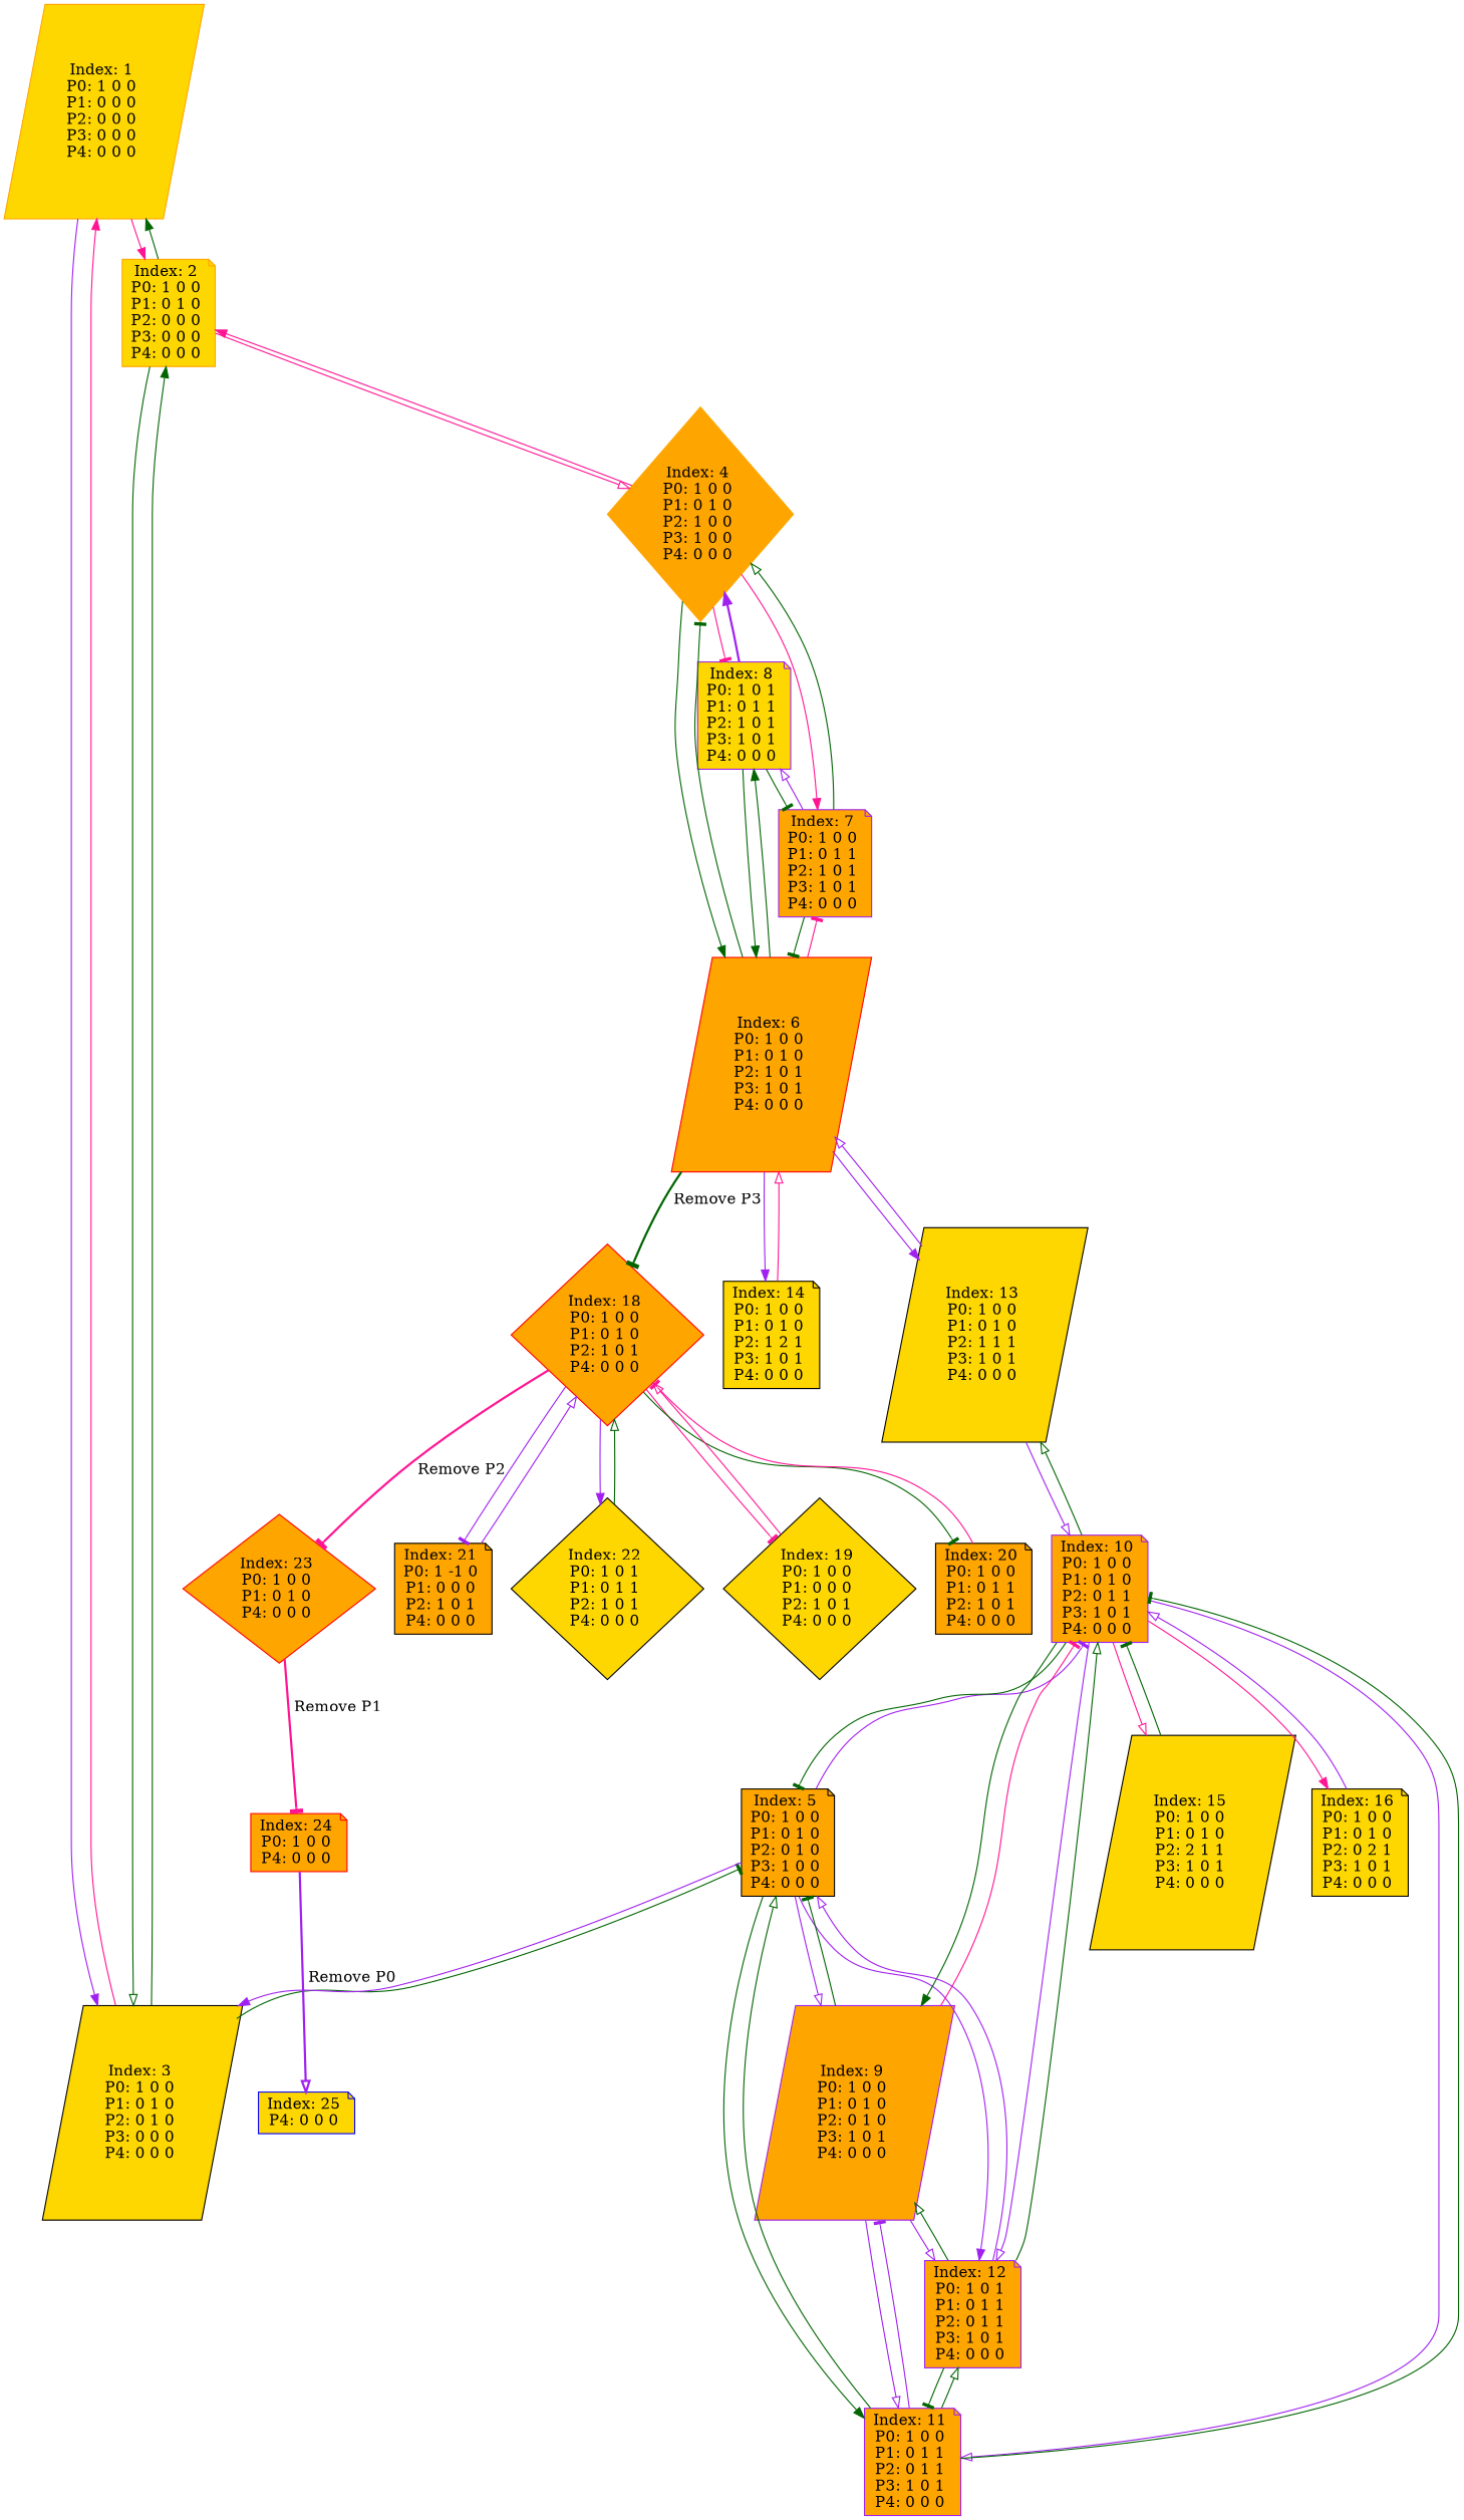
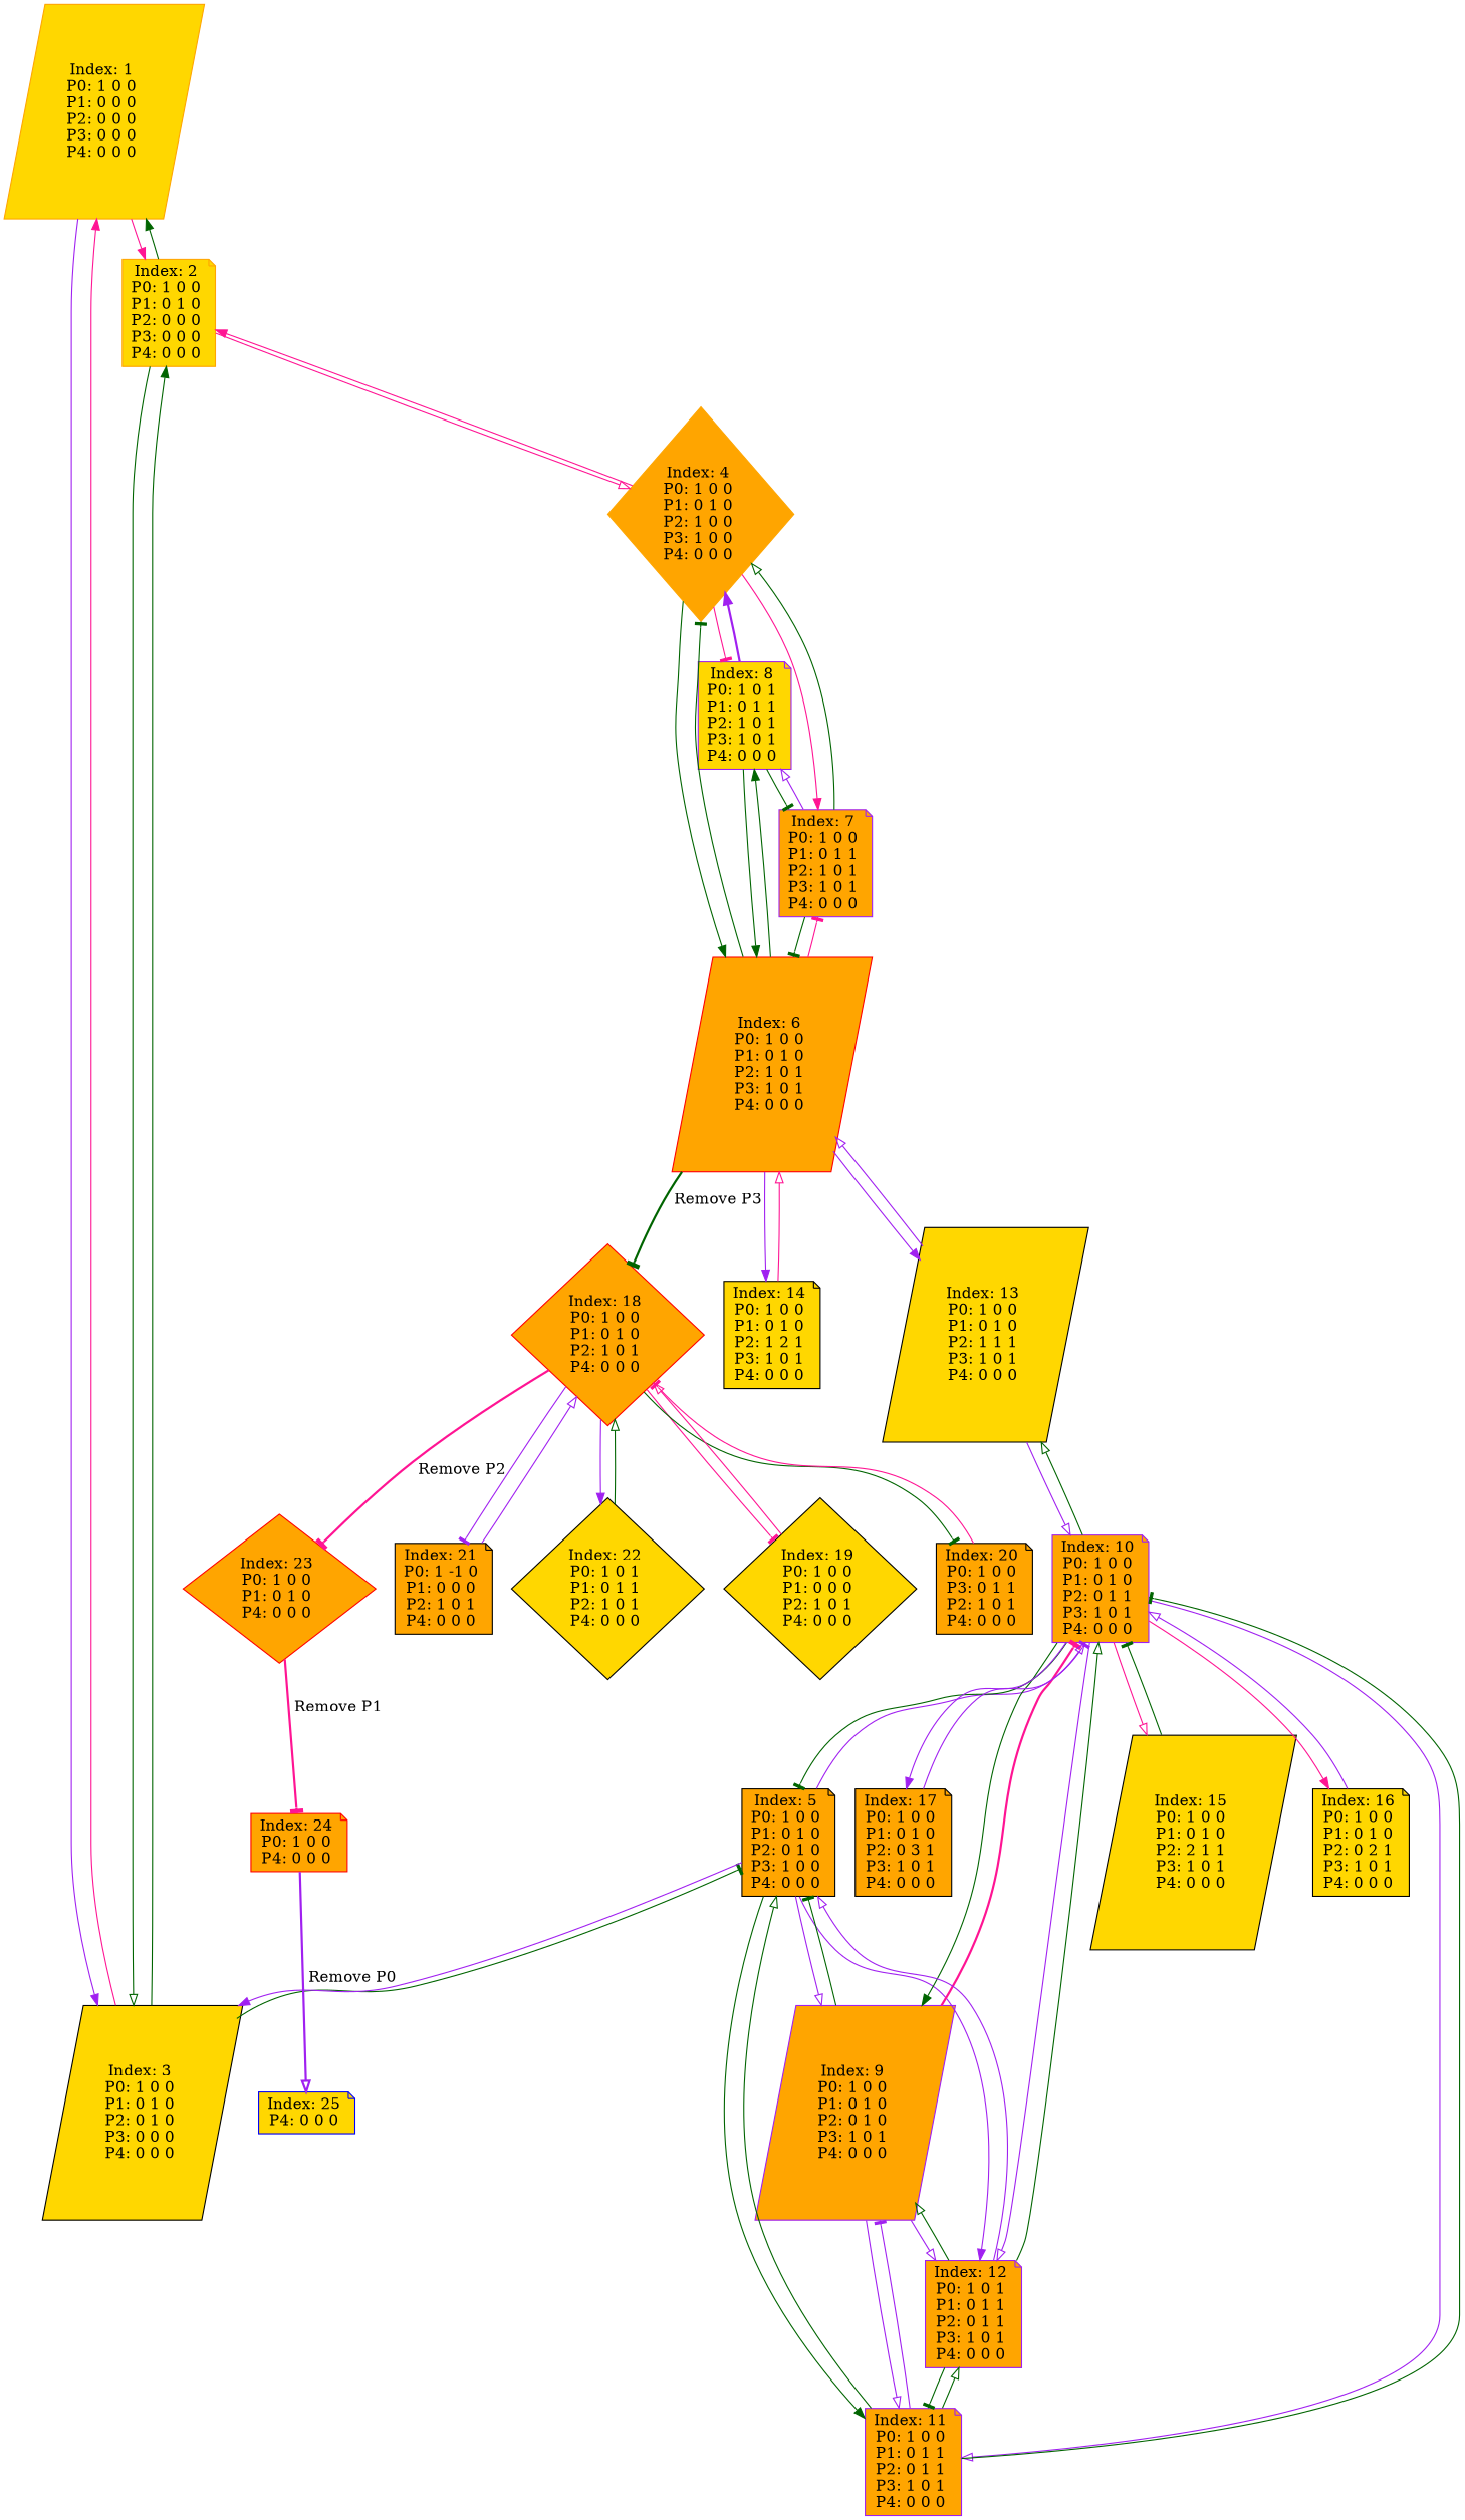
  digraph {
    color=black
    node [fillcolor=orange shape=note style=filled]
    edge [arrowhead=onormal color=darkgreen]
    n1 [color=orange fillcolor=gold label="Index: 1 \nP0: 1 0 0 \nP1: 0 0 0 \nP2: 0 0 0 \nP3: 0 0 0 \nP4: 0 0 0 \n" shape=parallelogram]
    n2 [color=orange fillcolor=gold label="Index: 2 \nP0: 1 0 0 \nP1: 0 1 0 \nP2: 0 0 0 \nP3: 0 0 0 \nP4: 0 0 0 \n"]
    n3 [fillcolor=gold label="Index: 3 \nP0: 1 0 0 \nP1: 0 1 0 \nP2: 0 1 0 \nP3: 0 0 0 \nP4: 0 0 0 \n" shape=parallelogram]
    n4 [color=orange label="Index: 4 \nP0: 1 0 0 \nP1: 0 1 0 \nP2: 1 0 0 \nP3: 1 0 0 \nP4: 0 0 0 \n" shape=diamond]
    n5 [label="Index: 5 \nP0: 1 0 0 \nP1: 0 1 0 \nP2: 0 1 0 \nP3: 1 0 0 \nP4: 0 0 0 \n"]
    n6 [color=red label="Index: 6 \nP0: 1 0 0 \nP1: 0 1 0 \nP2: 1 0 1 \nP3: 1 0 1 \nP4: 0 0 0 \n" shape=parallelogram]
    n7 [color=purple label="Index: 7 \nP0: 1 0 0 \nP1: 0 1 1 \nP2: 1 0 1 \nP3: 1 0 1 \nP4: 0 0 0 \n"]
    n8 [color=purple fillcolor=gold label="Index: 8 \nP0: 1 0 1 \nP1: 0 1 1 \nP2: 1 0 1 \nP3: 1 0 1 \nP4: 0 0 0 \n"]
    n9 [color=purple label="Index: 9 \nP0: 1 0 0 \nP1: 0 1 0 \nP2: 0 1 0 \nP3: 1 0 1 \nP4: 0 0 0 \n" shape=parallelogram]
    n10 [color=purple label="Index: 10 \nP0: 1 0 0 \nP1: 0 1 0 \nP2: 0 1 1 \nP3: 1 0 1 \nP4: 0 0 0 \n"]
    n11 [color=purple label="Index: 11 \nP0: 1 0 0 \nP1: 0 1 1 \nP2: 0 1 1 \nP3: 1 0 1 \nP4: 0 0 0 \n"]
    n12 [color=purple label="Index: 12 \nP0: 1 0 1 \nP1: 0 1 1 \nP2: 0 1 1 \nP3: 1 0 1 \nP4: 0 0 0 \n"]
    n13 [fillcolor=gold label="Index: 13 \nP0: 1 0 0 \nP1: 0 1 0 \nP2: 1 1 1 \nP3: 1 0 1 \nP4: 0 0 0 \n" shape=parallelogram]
    n14 [fillcolor=gold label="Index: 14 \nP0: 1 0 0 \nP1: 0 1 0 \nP2: 1 2 1 \nP3: 1 0 1 \nP4: 0 0 0 \n"]
    n15 [color=red label="Index: 18 \nP0: 1 0 0 \nP1: 0 1 0 \nP2: 1 0 1 \nP4: 0 0 0 \n" shape=diamond]
    n16 [fillcolor=gold label="Index: 15 \nP0: 1 0 0 \nP1: 0 1 0 \nP2: 2 1 1 \nP3: 1 0 1 \nP4: 0 0 0 \n" shape=parallelogram]
    n17 [fillcolor=gold label="Index: 16 \nP0: 1 0 0 \nP1: 0 1 0 \nP2: 0 2 1 \nP3: 1 0 1 \nP4: 0 0 0 \n"]
+   n18 [label="Index: 17 \nP0: 1 0 0 \nP1: 0 1 0 \nP2: 0 3 1 \nP3: 1 0 1 \nP4: 0 0 0 \n"]
    n19 [fillcolor=gold label="Index: 19 \nP0: 1 0 0 \nP1: 0 0 0 \nP2: 1 0 1 \nP4: 0 0 0 \n" shape=diamond]
-   n20 [label="Index: 20 \nP0: 1 0 0 \nP1: 0 1 1 \nP2: 1 0 1 \nP4: 0 0 0 \n"]
+   n20 [label="Index: 20 \nP0: 1 0 0 \nP3: 0 1 1 \nP2: 1 0 1 \nP4: 0 0 0 \n"]
    n21 [label="Index: 21 \nP0: 1 -1 0 \nP1: 0 0 0 \nP2: 1 0 1 \nP4: 0 0 0 \n"]
    n22 [fillcolor=gold label="Index: 22 \nP0: 1 0 1 \nP1: 0 1 1 \nP2: 1 0 1 \nP4: 0 0 0 \n" shape=diamond]
    n23 [color=red label="Index: 23 \nP0: 1 0 0 \nP1: 0 1 0 \nP4: 0 0 0 \n" shape=diamond]
    n24 [color=red label="Index: 24 \nP0: 1 0 0 \nP4: 0 0 0 \n"]
    n25 [color=blue fillcolor=gold label="Index: 25 \nP4: 0 0 0 \n"]
    n1 -> n2 [arrowhead=normal color=deeppink]
    n1 -> n3 [arrowhead=normal color=purple]
    n2 -> n1 [arrowhead=normal]
    n2 -> n3
    n2 -> n4 [color=deeppink]
    n3 -> n1 [arrowhead=normal color=deeppink]
    n3 -> n2 [arrowhead=normal]
    n3 -> n5 [arrowhead=tee]
    n4 -> n2 [arrowhead=normal color=deeppink]
    n4 -> n6 [arrowhead=normal]
    n4 -> n7 [arrowhead=normal color=deeppink]
    n4 -> n8 [arrowhead=tee color=deeppink]
    n5 -> n3 [arrowhead=normal color=purple]
    n5 -> n9 [color=purple]
    n5 -> n10 [arrowhead=tee color=purple]
    n5 -> n11 [arrowhead=normal]
    n5 -> n12 [arrowhead=normal color=purple]
    n6 -> n4 [arrowhead=tee]
    n6 -> n7 [arrowhead=tee color=deeppink]
    n6 -> n8 [arrowhead=normal]
    n6 -> n13 [arrowhead=normal color=purple]
    n6 -> n14 [arrowhead=normal color=purple]
    n6 -> n15 [arrowhead=tee label=" Remove P3 " style=bold]
    n7 -> n4
    n7 -> n6 [arrowhead=tee]
    n7 -> n8 [color=purple]
    n8 -> n4 [arrowhead=normal color=purple style=bold]
    n8 -> n6 [arrowhead=normal]
    n8 -> n7 [arrowhead=tee]
    n9 -> n5 [arrowhead=tee]
-   n9 -> n10 [arrowhead=tee color=deeppink]
+   n9 -> n10 [arrowhead=tee color=deeppink style=bold]
    n9 -> n11 [color=purple]
    n9 -> n12 [color=purple]
    n10 -> n5 [arrowhead=tee]
    n10 -> n9 [arrowhead=normal]
    n10 -> n11 [color=purple]
    n10 -> n12 [color=purple]
    n10 -> n13
    n10 -> n16 [color=deeppink]
    n10 -> n17 [arrowhead=normal color=deeppink]
+   n10 -> n18 [arrowhead=normal color=purple]
    n11 -> n5
    n11 -> n9 [arrowhead=tee color=purple]
    n11 -> n10 [arrowhead=tee]
    n11 -> n12
    n12 -> n5 [color=purple]
    n12 -> n9
    n12 -> n10
    n12 -> n11 [arrowhead=tee]
    n13 -> n6 [color=purple]
    n13 -> n10 [color=purple]
    n14 -> n6 [color=deeppink]
    n15 -> n19 [arrowhead=tee color=deeppink]
    n15 -> n20 [arrowhead=tee]
    n15 -> n21 [arrowhead=tee color=purple]
    n15 -> n22 [arrowhead=normal color=purple]
    n15 -> n23 [arrowhead=tee color=deeppink label=" Remove P2 " style=bold]
    n16 -> n10 [arrowhead=tee]
    n17 -> n10 [color=purple]
+   n18 -> n10 [color=purple]
    n19 -> n15 [color=deeppink]
    n20 -> n15 [arrowhead=tee color=deeppink]
    n21 -> n15 [color=purple]
    n22 -> n15
    n23 -> n24 [arrowhead=tee color=deeppink label=" Remove P1 " style=bold]
    n24 -> n25 [color=purple label=" Remove P0 " style=bold]
  }
